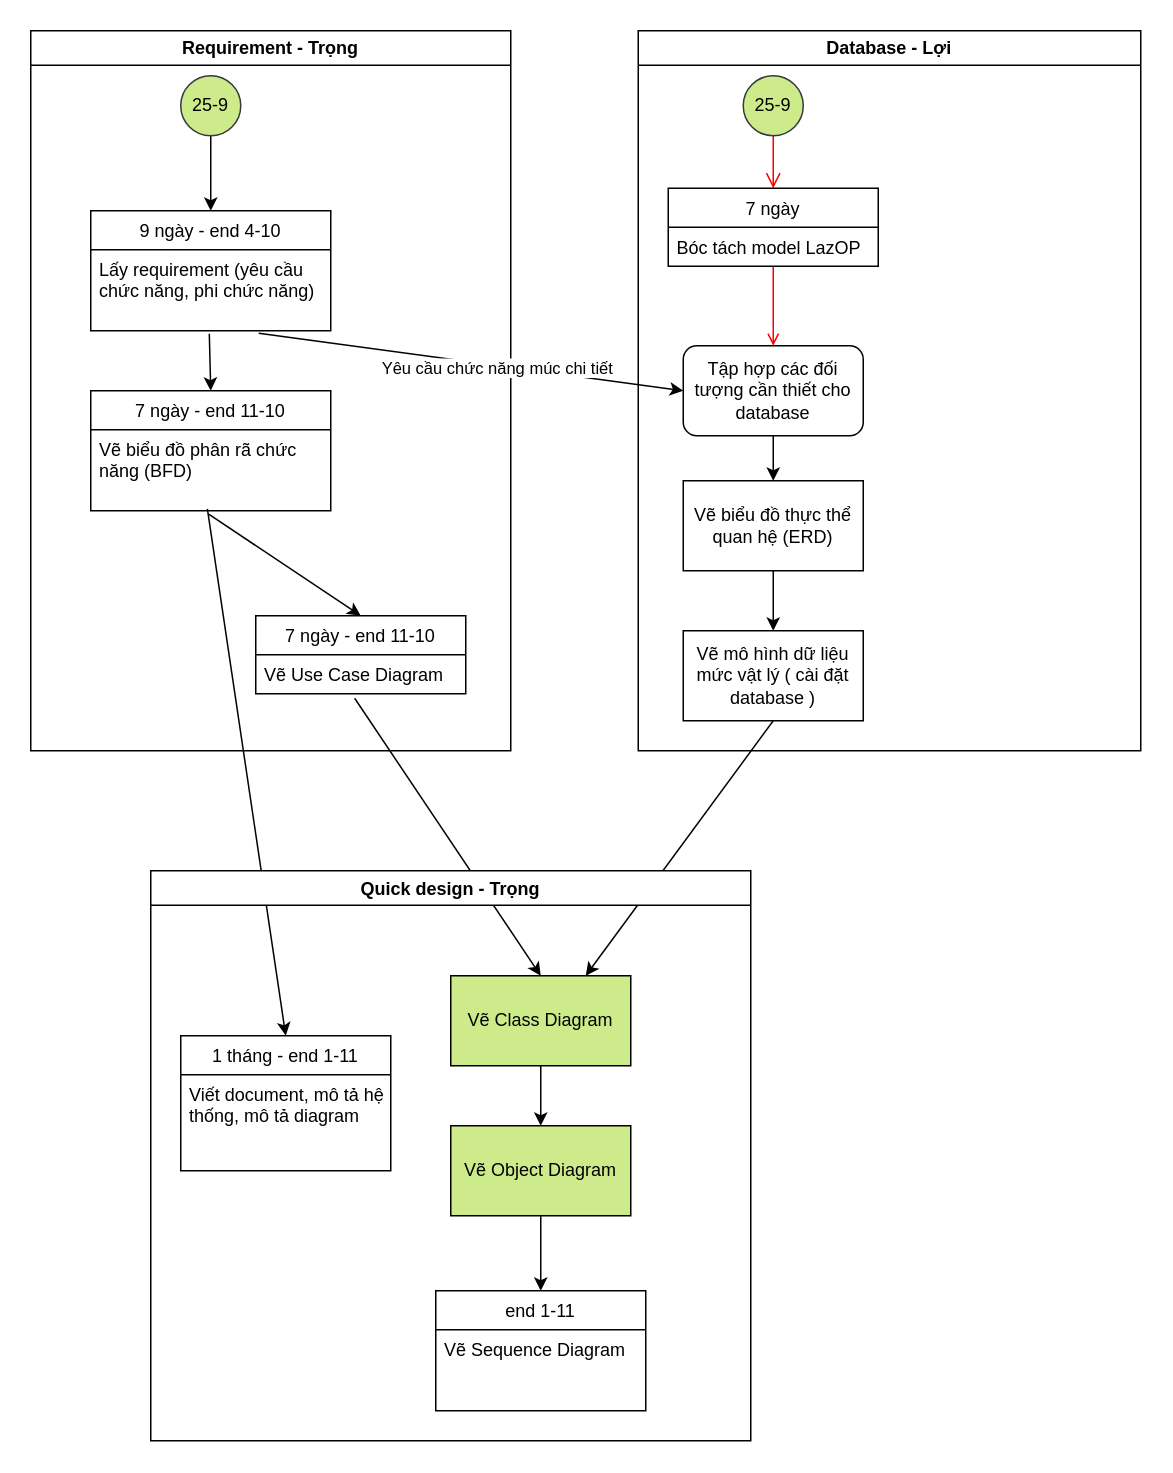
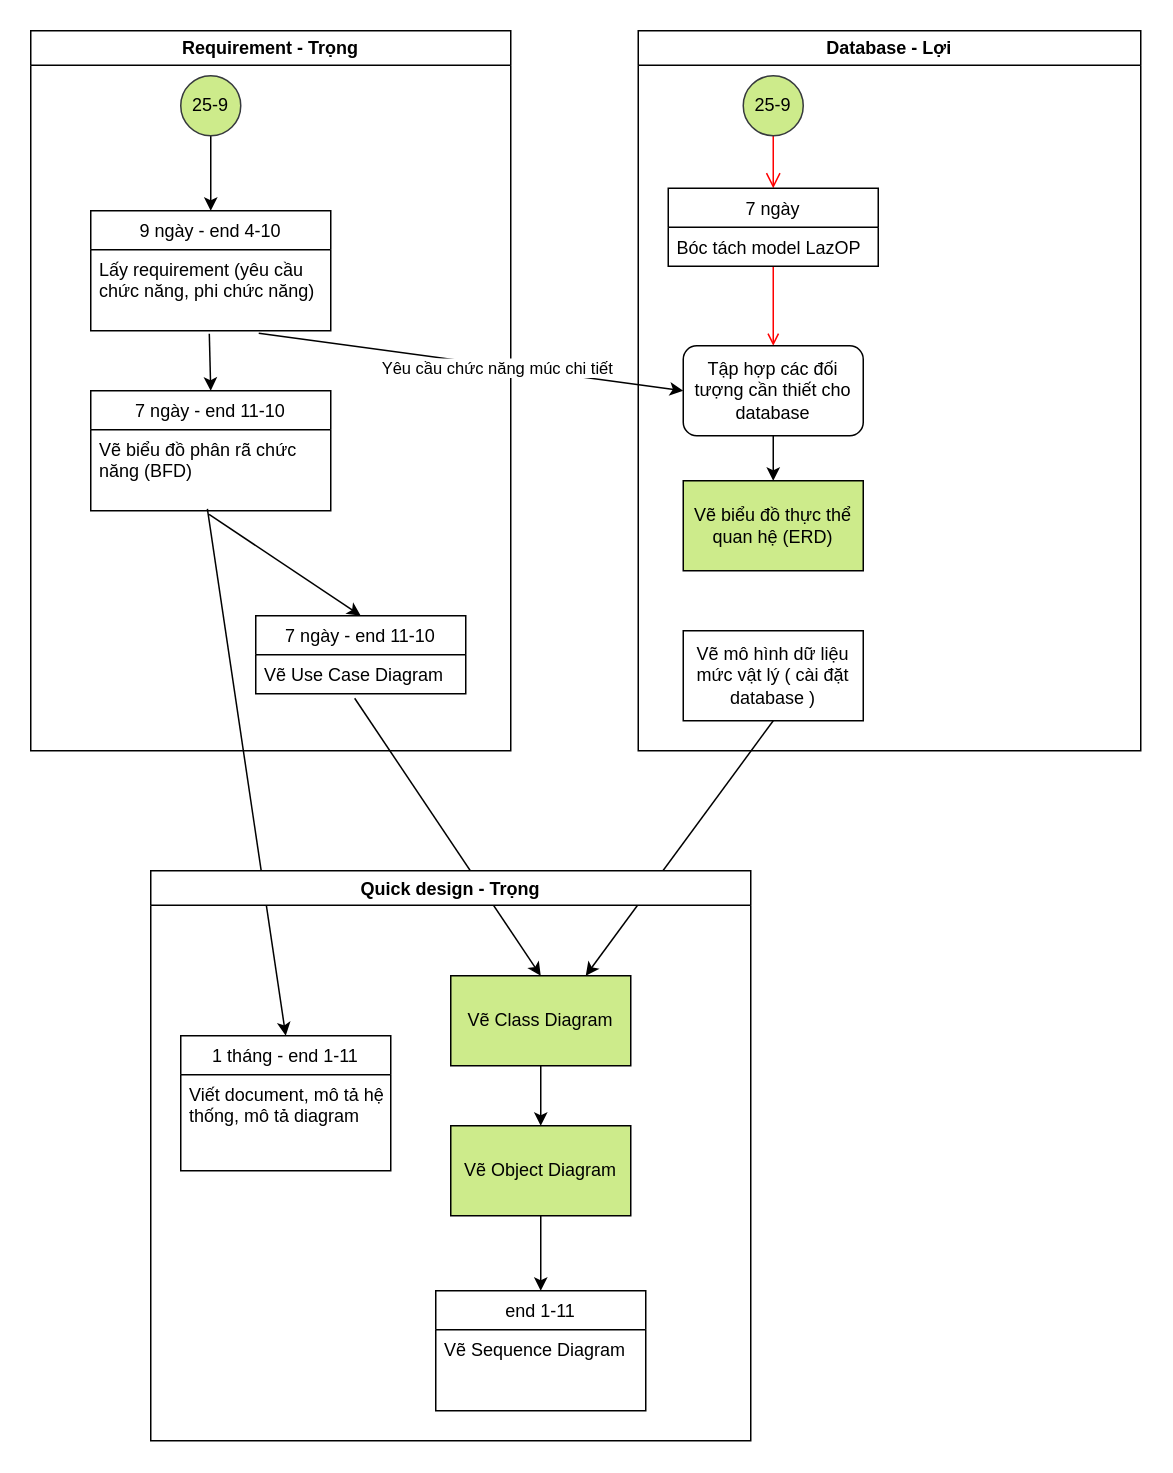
  <mxCell id="0" />
  <mxCell id="1" parent="0" />
  <mxCell id="2" value="Requirement - Trọng" style="swimlane;whiteSpace=wrap" parent="1" vertex="1"><mxGeometry x="20" y="20" width="320" height="480" as="geometry" /></mxCell>
  <mxCell id="3" value="" style="endArrow=classic;html=1;exitX=0.5;exitY=1;exitDx=0;exitDy=0;entryX=0.5;entryY=0;entryDx=0;entryDy=0;" parent="2" source="6" target="7" edge="1"><mxGeometry width="50" height="50" relative="1" as="geometry"><mxPoint x="150" y="45" as="sourcePoint" /><mxPoint x="220" y="110" as="targetPoint" /></mxGeometry></mxCell>
  <mxCell id="4" value="" style="endArrow=classic;html=1;entryX=0.5;entryY=0;entryDx=0;entryDy=0;exitX=0.494;exitY=1.037;exitDx=0;exitDy=0;exitPerimeter=0;" parent="2" source="8" target="9" edge="1"><mxGeometry width="50" height="50" relative="1" as="geometry"><mxPoint x="220" y="180" as="sourcePoint" /><mxPoint x="220" y="230" as="targetPoint" /></mxGeometry></mxCell>
  <mxCell id="5" value="" style="endArrow=classic;html=1;exitX=0.493;exitY=1.045;exitDx=0;exitDy=0;exitPerimeter=0;entryX=0.5;entryY=0;entryDx=0;entryDy=0;" parent="2" source="10" target="11" edge="1"><mxGeometry width="50" height="50" relative="1" as="geometry"><mxPoint x="220" y="290" as="sourcePoint" /><mxPoint x="229" y="350" as="targetPoint" /></mxGeometry></mxCell>
  <mxCell id="6" value="25-9" style="ellipse;whiteSpace=wrap;html=1;aspect=fixed;fillColor=#cdeb8b;strokeColor=#36393d;" parent="2" vertex="1"><mxGeometry x="100" y="30" width="40" height="40" as="geometry" /></mxCell>
  <mxCell id="7" value="9 ngày - end 4-10" style="swimlane;fontStyle=0;childLayout=stackLayout;horizontal=1;startSize=26;fillColor=none;horizontalStack=0;resizeParent=1;resizeParentMax=0;resizeLast=0;collapsible=1;marginBottom=0;" parent="2" vertex="1"><mxGeometry x="40" y="120" width="160" height="80" as="geometry"><mxRectangle x="65" y="100" width="80" height="26" as="alternateBounds" /></mxGeometry></mxCell>
  <mxCell id="8" value="Lấy requirement (yêu cầu chức năng, phi chức năng)" style="text;strokeColor=none;fillColor=none;align=left;verticalAlign=top;spacingLeft=4;spacingRight=4;overflow=hidden;rotatable=0;points=[[0,0.5],[1,0.5]];portConstraint=eastwest;whiteSpace=wrap;" parent="7" vertex="1"><mxGeometry y="26" width="160" height="54" as="geometry" /></mxCell>
  <mxCell id="9" value="7 ngày - end 11-10" style="swimlane;fontStyle=0;childLayout=stackLayout;horizontal=1;startSize=26;fillColor=none;horizontalStack=0;resizeParent=1;resizeParentMax=0;resizeLast=0;collapsible=1;marginBottom=0;" parent="2" vertex="1"><mxGeometry x="40" y="240" width="160" height="80" as="geometry" /></mxCell>
  <mxCell id="10" value="Vẽ biểu đồ phân rã chức năng (BFD)" style="text;strokeColor=none;fillColor=none;align=left;verticalAlign=top;spacingLeft=4;spacingRight=4;overflow=hidden;rotatable=0;points=[[0,0.5],[1,0.5]];portConstraint=eastwest;whiteSpace=wrap;" parent="9" vertex="1"><mxGeometry y="26" width="160" height="54" as="geometry" /></mxCell>
  <mxCell id="11" value="7 ngày - end 11-10" style="swimlane;fontStyle=0;childLayout=stackLayout;horizontal=1;startSize=26;fillColor=none;horizontalStack=0;resizeParent=1;resizeParentMax=0;resizeLast=0;collapsible=1;marginBottom=0;" parent="2" vertex="1"><mxGeometry x="150" y="390" width="140" height="52" as="geometry" /></mxCell>
  <mxCell id="12" value="Vẽ Use Case Diagram" style="text;strokeColor=none;fillColor=none;align=left;verticalAlign=top;spacingLeft=4;spacingRight=4;overflow=hidden;rotatable=0;points=[[0,0.5],[1,0.5]];portConstraint=eastwest;" parent="11" vertex="1"><mxGeometry y="26" width="140" height="26" as="geometry" /></mxCell>
  <mxCell id="13" value="Database - Lợi" style="swimlane;whiteSpace=wrap" parent="1" vertex="1"><mxGeometry x="425" y="20" width="335" height="480" as="geometry"><mxRectangle x="445" y="40" width="120" height="23" as="alternateBounds" /></mxGeometry></mxCell>
  <mxCell id="14" value="" style="edgeStyle=elbowEdgeStyle;elbow=horizontal;verticalAlign=bottom;endArrow=open;endSize=8;strokeColor=#FF0000;endFill=1;rounded=0;exitX=0.5;exitY=1;exitDx=0;exitDy=0;entryX=0.5;entryY=0;entryDx=0;entryDy=0;" parent="13" source="23" target="16" edge="1"><mxGeometry x="40" y="20" as="geometry"><mxPoint x="90" y="110" as="targetPoint" /><mxPoint x="85" y="70" as="sourcePoint" /></mxGeometry></mxCell>
  <mxCell id="15" value="" style="endArrow=open;strokeColor=#FF0000;endFill=1;rounded=0;entryX=0.5;entryY=0;entryDx=0;entryDy=0;exitX=0.5;exitY=1;exitDx=0;exitDy=0;exitPerimeter=0;" parent="13" source="17" target="18" edge="1"><mxGeometry relative="1" as="geometry"><mxPoint x="75" y="220" as="targetPoint" /><mxPoint x="90" y="160" as="sourcePoint" /></mxGeometry></mxCell>
  <mxCell id="16" value="7 ngày" style="swimlane;fontStyle=0;childLayout=stackLayout;horizontal=1;startSize=26;fillColor=none;horizontalStack=0;resizeParent=1;resizeParentMax=0;resizeLast=0;collapsible=1;marginBottom=0;" parent="13" vertex="1"><mxGeometry x="20" y="105" width="140" height="52" as="geometry" /></mxCell>
  <mxCell id="17" value="Bóc tách model LazOP" style="text;strokeColor=none;fillColor=none;align=left;verticalAlign=top;spacingLeft=4;spacingRight=4;overflow=hidden;rotatable=0;points=[[0,0.5],[1,0.5]];portConstraint=eastwest;whiteSpace=wrap;" parent="16" vertex="1"><mxGeometry y="26" width="140" height="26" as="geometry" /></mxCell>
  <mxCell id="18" value="Tập hợp các đối tượng cần thiết cho database" style="whiteSpace=wrap;html=1;rounded=1;" parent="13" vertex="1"><mxGeometry x="30" y="210" width="120" height="60" as="geometry" /></mxCell>
- <mxCell id="19" value="Vẽ biểu đồ thực thể quan hệ (ERD)" style="rounded=0;whiteSpace=wrap;html=1;" parent="13" vertex="1"><mxGeometry x="30" y="300" width="120" height="60" as="geometry" /></mxCell>
+ <mxCell id="19" value="Vẽ biểu đồ thực thể quan hệ (ERD)" style="rounded=0;whiteSpace=wrap;html=1;fillColor=#cdeb8b;" parent="13" vertex="1"><mxGeometry x="30" y="300" width="120" height="60" as="geometry" /></mxCell>
  <mxCell id="20" value="" style="endArrow=classic;html=1;exitX=0.5;exitY=1;exitDx=0;exitDy=0;entryX=0.5;entryY=0;entryDx=0;entryDy=0;" parent="13" source="18" target="19" edge="1"><mxGeometry width="50" height="50" relative="1" as="geometry"><mxPoint x="25" y="360" as="sourcePoint" /><mxPoint x="75" y="310" as="targetPoint" /></mxGeometry></mxCell>
  <mxCell id="21" value="Vẽ mô hình dữ liệu mức vật lý ( cài đặt database )" style="rounded=0;whiteSpace=wrap;html=1;" parent="13" vertex="1"><mxGeometry x="30" y="400" width="120" height="60" as="geometry" /></mxCell>
- <mxCell id="22" value="" style="endArrow=classic;html=1;exitX=0.5;exitY=1;exitDx=0;exitDy=0;entryX=0.5;entryY=0;entryDx=0;entryDy=0;" parent="13" source="19" target="21" edge="1"><mxGeometry width="50" height="50" relative="1" as="geometry"><mxPoint x="195" y="440" as="sourcePoint" /><mxPoint x="245" y="390" as="targetPoint" /></mxGeometry></mxCell>
  <mxCell id="23" value="25-9" style="ellipse;whiteSpace=wrap;html=1;aspect=fixed;fillColor=#cdeb8b;strokeColor=#36393d;" parent="13" vertex="1"><mxGeometry x="70" y="30" width="40" height="40" as="geometry" /></mxCell>
  <mxCell id="24" value="" style="endArrow=classic;html=1;exitX=0.7;exitY=1.031;exitDx=0;exitDy=0;entryX=0;entryY=0.5;entryDx=0;entryDy=0;exitPerimeter=0;" parent="1" source="8" target="18" edge="1"><mxGeometry width="50" height="50" relative="1" as="geometry"><mxPoint x="240" y="180" as="sourcePoint" /><mxPoint x="420" y="160" as="targetPoint" /></mxGeometry></mxCell>
  <mxCell id="25" value="Yêu cầu chức năng múc chi tiết" style="edgeLabel;html=1;align=center;verticalAlign=middle;resizable=0;points=[];" parent="24" vertex="1" connectable="0"><mxGeometry x="0.124" y="-1" relative="1" as="geometry"><mxPoint as="offset" /></mxGeometry></mxCell>
  <mxCell id="26" value="" style="endArrow=classic;html=1;entryX=0.5;entryY=0;entryDx=0;entryDy=0;exitX=0.471;exitY=1.115;exitDx=0;exitDy=0;exitPerimeter=0;" parent="1" source="12" target="30" edge="1"><mxGeometry width="50" height="50" relative="1" as="geometry"><mxPoint x="263.438" y="440" as="sourcePoint" /><mxPoint x="270" y="546.711" as="targetPoint" /></mxGeometry></mxCell>
  <mxCell id="27" value="" style="endArrow=classic;html=1;strokeColor=#000000;entryX=0.75;entryY=0;entryDx=0;entryDy=0;exitX=0.5;exitY=1;exitDx=0;exitDy=0;" parent="1" source="21" target="30" edge="1"><mxGeometry width="50" height="50" relative="1" as="geometry"><mxPoint x="430" y="540" as="sourcePoint" /><mxPoint x="480" y="490" as="targetPoint" /></mxGeometry></mxCell>
  <mxCell id="28" value="" style="endArrow=classic;html=1;entryX=0.5;entryY=0;entryDx=0;entryDy=0;exitX=0.486;exitY=0.977;exitDx=0;exitDy=0;exitPerimeter=0;" parent="1" source="10" target="31" edge="1"><mxGeometry width="50" height="50" relative="1" as="geometry"><mxPoint x="180" y="180" as="sourcePoint" /><mxPoint x="110" y="320" as="targetPoint" /></mxGeometry></mxCell>
  <mxCell id="29" value="Quick design - Trọng" style="swimlane;" parent="1" vertex="1"><mxGeometry x="100" y="580" width="400" height="380" as="geometry" /></mxCell>
  <mxCell id="30" value="Vẽ Class Diagram" style="rounded=0;whiteSpace=wrap;html=1;fillColor=#cdeb8b;" parent="29" vertex="1"><mxGeometry x="200" y="70" width="120" height="60" as="geometry" /></mxCell>
  <mxCell id="31" value="1 tháng - end 1-11" style="swimlane;fontStyle=0;childLayout=stackLayout;horizontal=1;startSize=26;fillColor=none;horizontalStack=0;resizeParent=1;resizeParentMax=0;resizeLast=0;collapsible=1;marginBottom=0;" parent="29" vertex="1"><mxGeometry x="20" y="110" width="140" height="90" as="geometry" /></mxCell>
  <mxCell id="32" value="Viết document, mô tả hệ thống, mô tả diagram" style="text;strokeColor=none;fillColor=none;align=left;verticalAlign=top;spacingLeft=4;spacingRight=4;overflow=hidden;rotatable=0;points=[[0,0.5],[1,0.5]];portConstraint=eastwest;whiteSpace=wrap;" parent="31" vertex="1"><mxGeometry y="26" width="140" height="64" as="geometry" /></mxCell>
  <mxCell id="33" value="Vẽ Object Diagram" style="rounded=0;whiteSpace=wrap;html=1;fillColor=#cdeb8b;" parent="29" vertex="1"><mxGeometry x="200" y="170" width="120" height="60" as="geometry" /></mxCell>
  <mxCell id="34" value="" style="endArrow=classic;html=1;exitX=0.5;exitY=1;exitDx=0;exitDy=0;" parent="29" source="30" target="33" edge="1"><mxGeometry width="50" height="50" relative="1" as="geometry"><mxPoint x="96" y="140" as="sourcePoint" /><mxPoint x="146" y="90" as="targetPoint" /></mxGeometry></mxCell>
  <mxCell id="35" value="" style="endArrow=classic;html=1;exitX=0.5;exitY=1;exitDx=0;exitDy=0;entryX=0.5;entryY=0;entryDx=0;entryDy=0;" parent="29" source="33" target="36" edge="1"><mxGeometry width="50" height="50" relative="1" as="geometry"><mxPoint x="186" y="180" as="sourcePoint" /><mxPoint x="260" y="280" as="targetPoint" /></mxGeometry></mxCell>
  <mxCell id="36" value="end 1-11" style="swimlane;fontStyle=0;childLayout=stackLayout;horizontal=1;startSize=26;fillColor=none;horizontalStack=0;resizeParent=1;resizeParentMax=0;resizeLast=0;collapsible=1;marginBottom=0;" parent="29" vertex="1"><mxGeometry x="190" y="280" width="140" height="80" as="geometry" /></mxCell>
  <mxCell id="37" value="Vẽ Sequence Diagram" style="text;strokeColor=none;fillColor=none;align=left;verticalAlign=top;spacingLeft=4;spacingRight=4;overflow=hidden;rotatable=0;points=[[0,0.5],[1,0.5]];portConstraint=eastwest;" parent="36" vertex="1"><mxGeometry y="26" width="140" height="54" as="geometry" /></mxCell>
